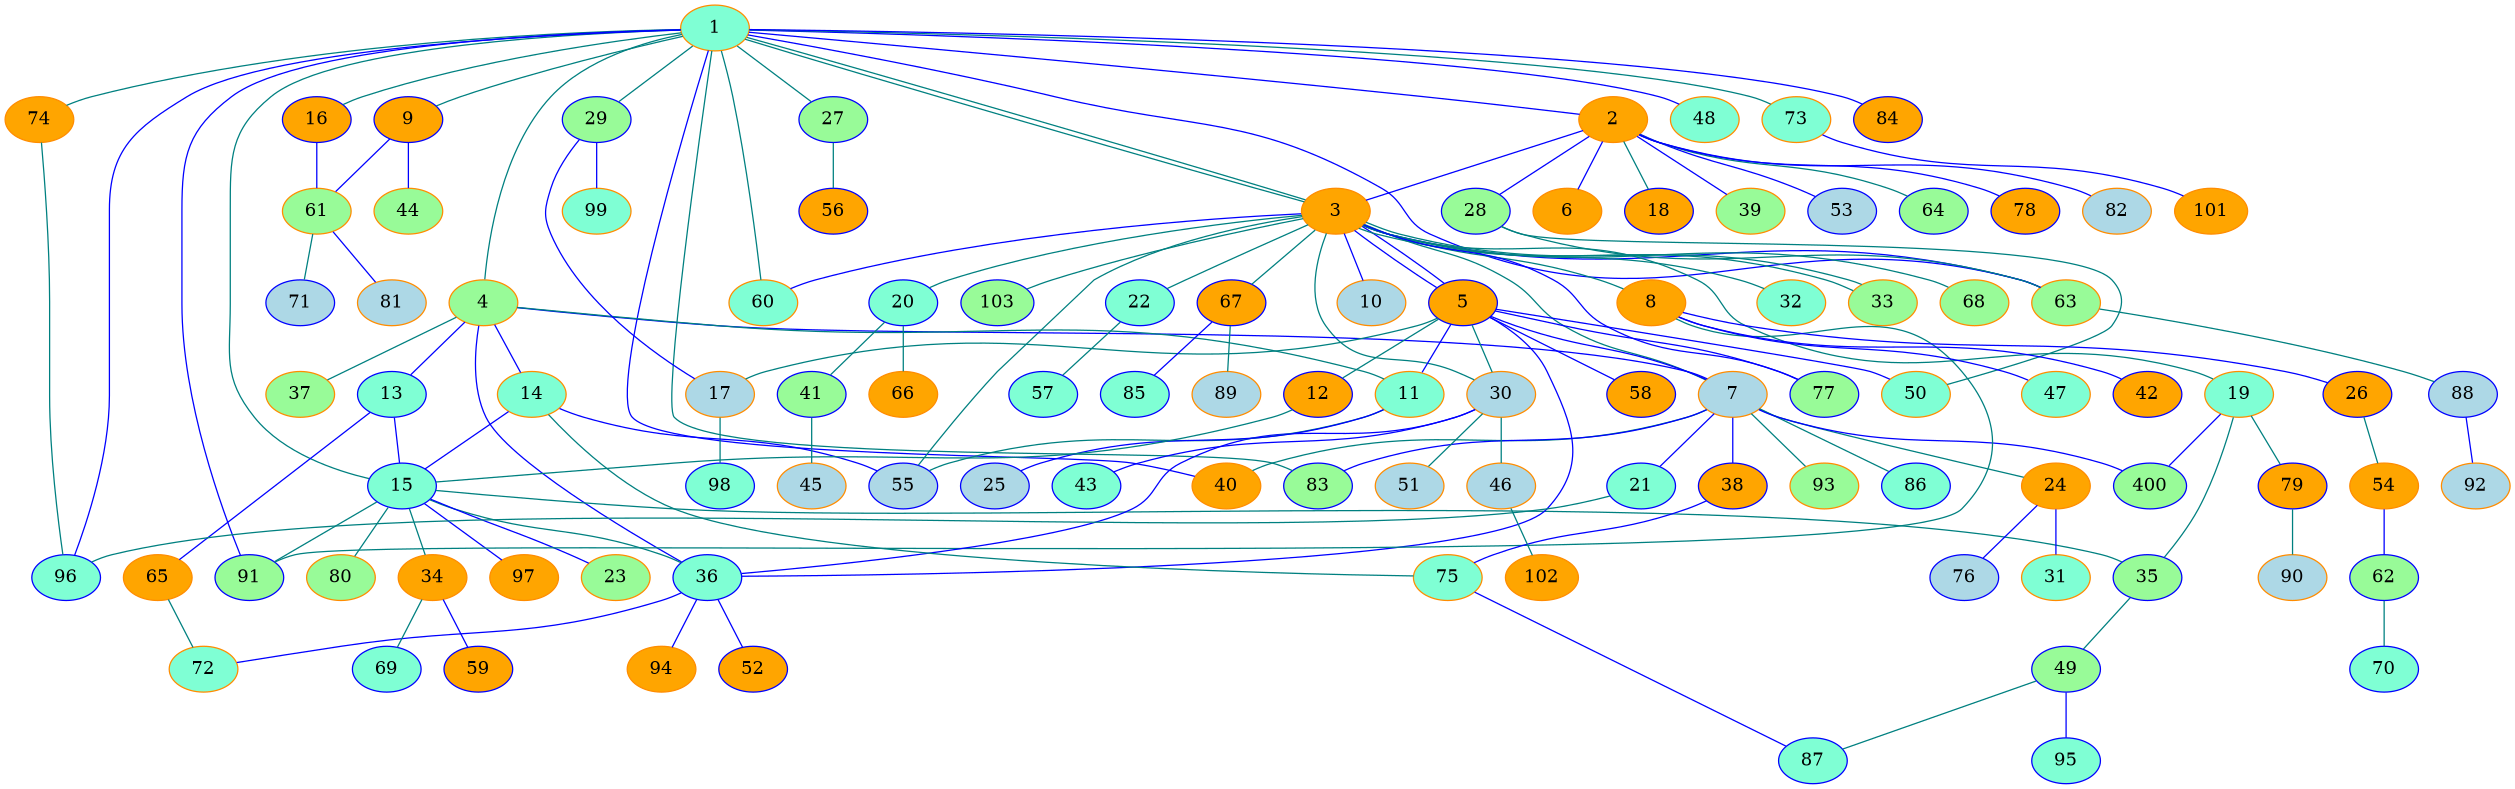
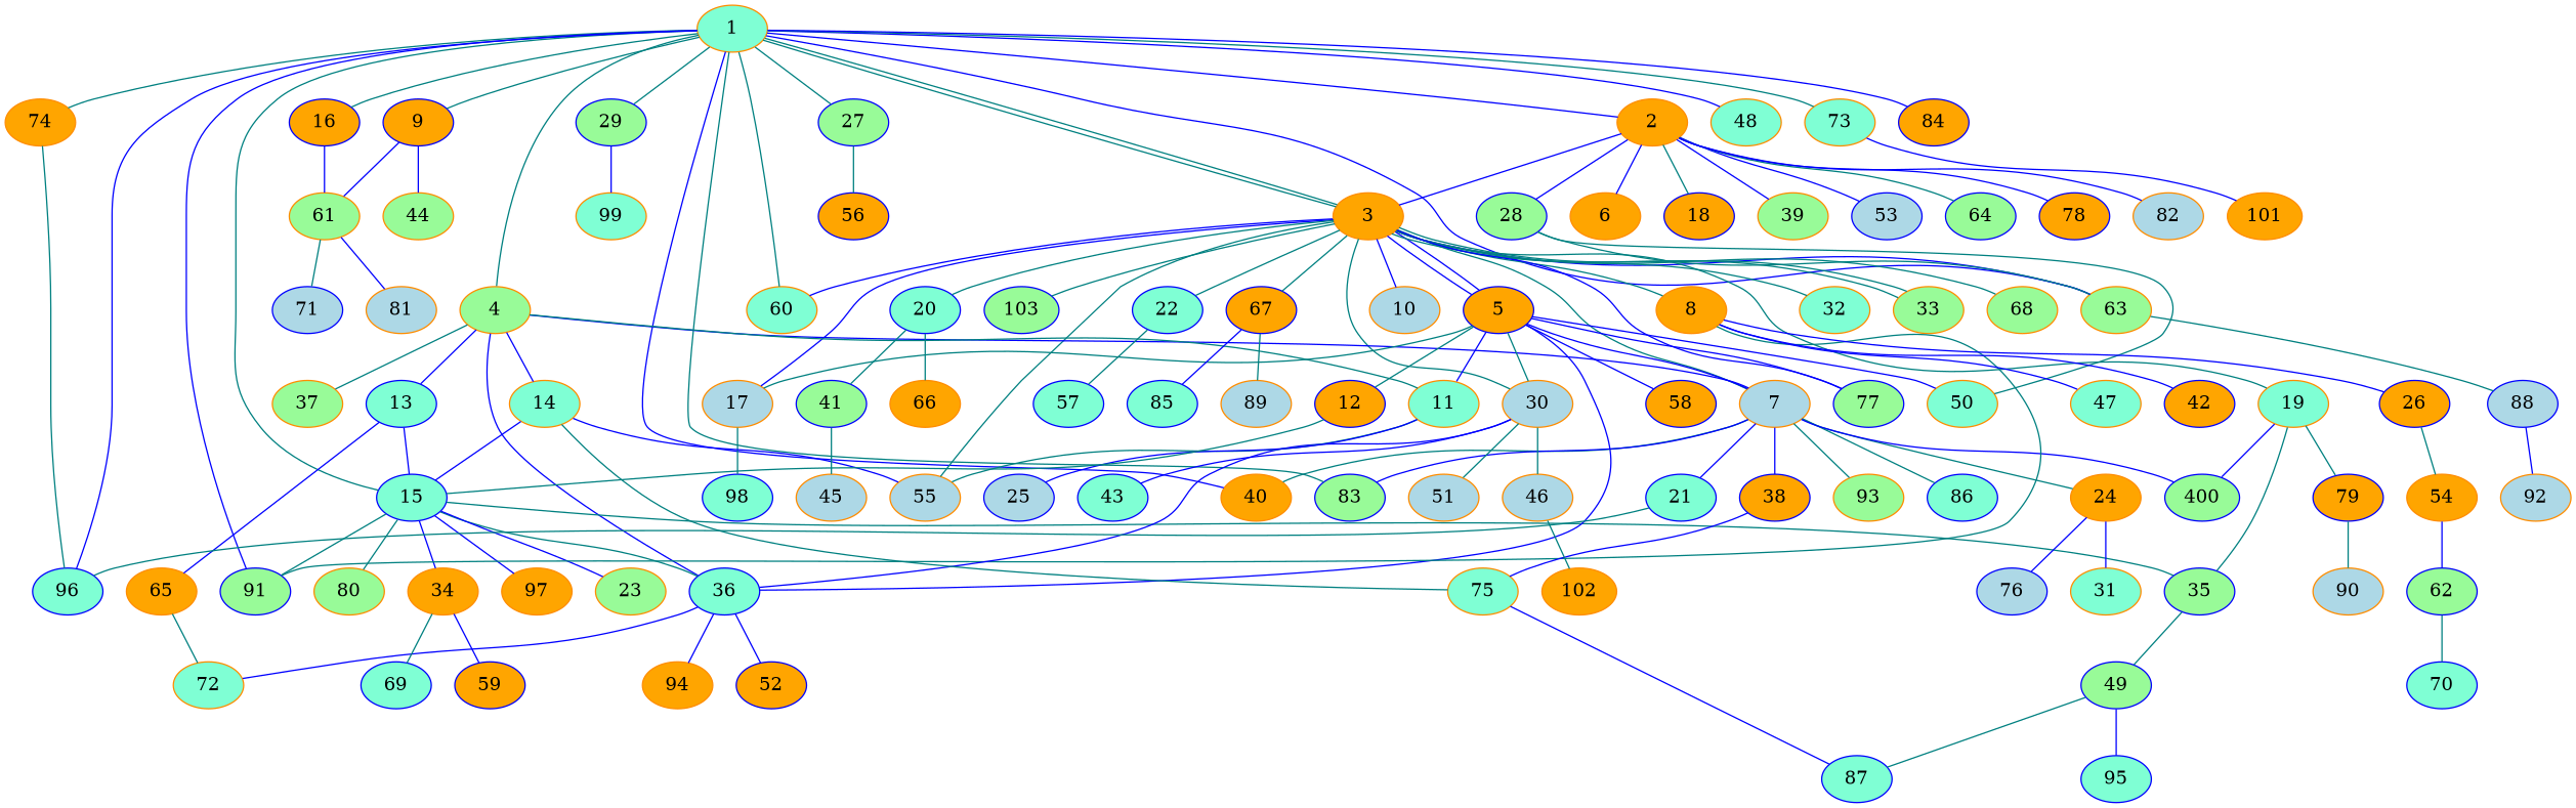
  graph {
    node [color=darkorange fillcolor=orange style=filled]
    edge [color=teal]
    2
    1 [fillcolor=aquamarine]
    3
    4 [fillcolor=palegreen]
    9 [color=blue]
    15 [color=blue fillcolor=aquamarine]
    16 [color=blue]
    27 [color=blue fillcolor=palegreen]
    29 [color=blue fillcolor=palegreen]
    40
    48 [fillcolor=aquamarine]
    60 [fillcolor=aquamarine]
    63 [fillcolor=palegreen]
    73 [fillcolor=aquamarine]
    74
    83 [color=blue fillcolor=palegreen]
    84 [color=blue]
    91 [color=blue fillcolor=palegreen]
    96 [color=blue fillcolor=aquamarine]
    6
    18 [color=blue]
    28 [color=blue fillcolor=palegreen]
    39 [fillcolor=palegreen]
    53 [color=blue fillcolor=lightblue]
    64 [color=blue fillcolor=palegreen]
    78 [color=blue]
    82 [fillcolor=lightblue]
    5 [color=blue]
    7 [fillcolor=lightblue]
    8
    10 [fillcolor=lightblue]
    17 [fillcolor=lightblue]
    19 [fillcolor=aquamarine]
    20 [color=blue fillcolor=aquamarine]
    22 [color=blue fillcolor=aquamarine]
    30 [fillcolor=lightblue]
    32 [fillcolor=aquamarine]
    33 [fillcolor=palegreen]
-   55 [color=blue fillcolor=lightblue]
+   55 [fillcolor=lightblue]
    67 [color=blue]
    68 [fillcolor=palegreen]
    77 [color=blue fillcolor=palegreen]
    103 [color=blue fillcolor=palegreen]
    11 [fillcolor=aquamarine]
    13 [color=blue fillcolor=aquamarine]
    14 [fillcolor=aquamarine]
    36 [color=blue fillcolor=aquamarine]
    37 [fillcolor=palegreen]
    44 [fillcolor=palegreen]
    61 [fillcolor=palegreen]
    23 [fillcolor=palegreen]
    34
    35 [color=blue fillcolor=palegreen]
    80 [fillcolor=palegreen]
    97
    56 [color=blue]
    99 [fillcolor=aquamarine]
    88 [color=blue fillcolor=lightblue]
    101
    50 [fillcolor=aquamarine]
    12 [color=blue]
    58 [color=blue]
    21 [color=blue fillcolor=aquamarine]
    24
    38 [color=blue]
    86 [color=blue fillcolor=aquamarine]
    93 [fillcolor=palegreen]
    n68 [color=blue fillcolor=palegreen label=400]
    26 [color=blue]
    42 [color=blue]
    47 [fillcolor=aquamarine]
    98 [color=blue fillcolor=aquamarine]
    79 [color=blue]
    41 [color=blue fillcolor=palegreen]
    66
    57 [color=blue fillcolor=aquamarine]
    43 [color=blue fillcolor=aquamarine]
    46 [fillcolor=lightblue]
    51 [fillcolor=lightblue]
    85 [color=blue fillcolor=aquamarine]
    89 [fillcolor=lightblue]
    25 [color=blue fillcolor=lightblue]
    65
    75 [fillcolor=aquamarine]
    52 [color=blue]
    72 [fillcolor=aquamarine]
    94
    31 [fillcolor=aquamarine]
    76 [color=blue fillcolor=lightblue]
    54
    71 [color=blue fillcolor=lightblue]
    81 [fillcolor=lightblue]
    87 [color=blue fillcolor=aquamarine]
    59 [color=blue]
    69 [color=blue fillcolor=aquamarine]
    49 [color=blue fillcolor=palegreen]
    90 [fillcolor=lightblue]
    45 [fillcolor=lightblue]
    62 [color=blue fillcolor=palegreen]
    102
    95 [color=blue fillcolor=aquamarine]
    70 [color=blue fillcolor=aquamarine]
    92 [fillcolor=lightblue]
    2 -- 3 [color=blue]
    2 -- 6 [color=blue]
    2 -- 18
    2 -- 28 [color=blue]
    2 -- 39 [color=blue]
    2 -- 53 [color=blue]
    2 -- 64
    2 -- 78 [color=blue]
    2 -- 82 [color=blue]
    1 -- 2 [color=blue]
    1 -- 3
    1 -- 3
    1 -- 4
    1 -- 9
    1 -- 15
    1 -- 16
    1 -- 27
    1 -- 29
    1 -- 40 [color=blue]
    1 -- 48 [color=blue]
    1 -- 60
    1 -- 63 [color=blue]
    1 -- 73
    1 -- 74
    1 -- 83
    1 -- 84 [color=blue]
    1 -- 91 [color=blue]
    1 -- 96 [color=blue]
    3 -- 60 [color=blue]
    3 -- 63 [color=blue]
    3 -- 5 [color=blue]
    3 -- 5 [color=blue]
    3 -- 7
    3 -- 8
    3 -- 10 [color=blue]
-   29 -- 17 [color=blue]
+   3 -- 17 [color=blue]
    3 -- 19
    3 -- 20
    3 -- 22
    3 -- 30
    3 -- 32
    3 -- 33
    3 -- 33
    3 -- 55
    3 -- 67
    3 -- 68
    3 -- 77 [color=blue]
    3 -- 103
    4 -- 7 [color=blue]
    4 -- 11
    4 -- 13 [color=blue]
    4 -- 14 [color=blue]
    4 -- 36 [color=blue]
    4 -- 37
    9 -- 44 [color=blue]
    9 -- 61 [color=blue]
    15 -- 91
    15 -- 36
    15 -- 23 [color=blue]
-   15 -- 34
+   15 -- 34 [color=blue]
    15 -- 35
    15 -- 80
    15 -- 97 [color=blue]
    16 -- 61 [color=blue]
    27 -- 56
    29 -- 99 [color=blue]
    63 -- 88
    73 -- 101 [color=blue]
    74 -- 96
    28 -- 63
    28 -- 50
    5 -- 7 [color=blue]
    5 -- 17
    5 -- 30
    5 -- 77 [color=blue]
    5 -- 11 [color=blue]
    5 -- 36 [color=blue]
    5 -- 50 [color=blue]
    5 -- 12
    5 -- 58 [color=blue]
    7 -- 40
    7 -- 83 [color=blue]
    7 -- 21 [color=blue]
    7 -- 24
    7 -- 38 [color=blue]
    7 -- 86
    7 -- 93
    7 -- n68 [color=blue]
    8 -- 91
    8 -- 26 [color=blue]
    8 -- 42 [color=blue]
    8 -- 47 [color=blue]
    17 -- 98
    19 -- 35
    19 -- n68 [color=blue]
    19 -- 79
    20 -- 41
    20 -- 66
    22 -- 57
    30 -- 36 [color=blue]
    30 -- 43 [color=blue]
    30 -- 46
    30 -- 51
    67 -- 85 [color=blue]
    67 -- 89
    11 -- 55
    11 -- 25 [color=blue]
    13 -- 15 [color=blue]
    13 -- 65 [color=blue]
    14 -- 15 [color=blue]
    14 -- 55 [color=blue]
    14 -- 75
    36 -- 52 [color=blue]
    36 -- 72 [color=blue]
    36 -- 94 [color=blue]
    61 -- 71
    61 -- 81 [color=blue]
    34 -- 59 [color=blue]
    34 -- 69
    35 -- 49
    88 -- 92 [color=blue]
    12 -- 15
    21 -- 96
    24 -- 31 [color=blue]
    24 -- 76 [color=blue]
    38 -- 75 [color=blue]
    26 -- 54
    79 -- 90
    41 -- 45
    46 -- 102
    65 -- 72
    75 -- 87 [color=blue]
    54 -- 62 [color=blue]
    49 -- 87
    49 -- 95 [color=blue]
    62 -- 70
  }
